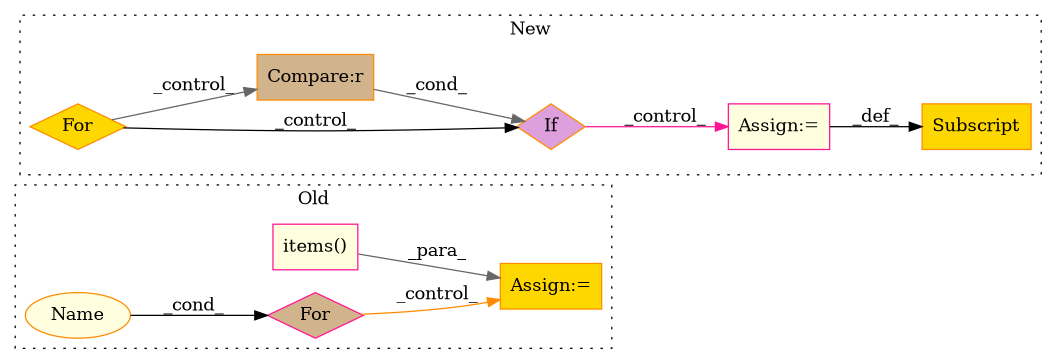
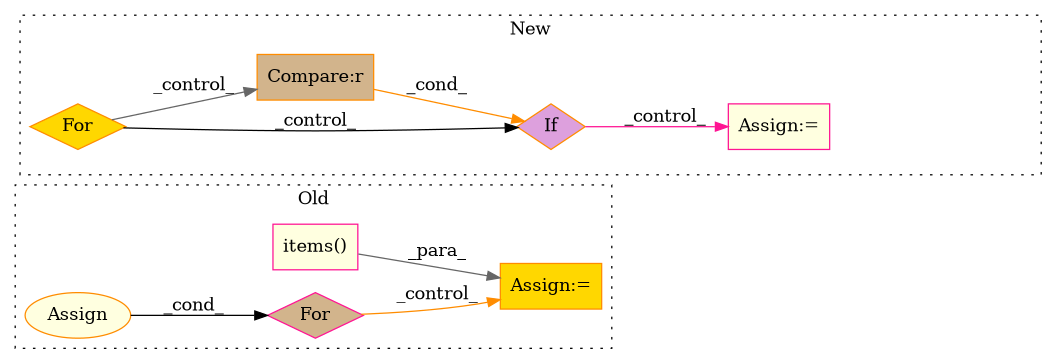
  digraph {
    rankdir=LR
    node [a=107 color=darkorange fillcolor=lightyellow l=3 shape=box style=filled]
    edge [color=black]
    n1 [a=75 color=deeppink l=21 label="items()" s=22657]
    n2 [color=deeppink fillcolor=tan l="4,14" label=For s="22639,22678" shape=diamond]
    n3 [a=68 fillcolor=gold label="Assign:=" s=22695]
-   n4 [a=87 l=5 label=Name s=22648 shape=ellipse]
+   n4 [a=87 l=5 label=Assign s=22648 shape=ellipse]
    n5 [a=96 fillcolor=plum label=If s=22769 shape=diamond]
    n6 [a=68 color=deeppink label="Assign:=" s=22916]
    n7 [a=40 fillcolor=tan l=19 label="Compare:r" s=22772]
    n8 [fillcolor=gold l="4,76" label=For s="22561,22595" shape=diamond]
-   n9 [a=63 fillcolor=gold l="22,0" label=Subscript s="22894,0"]
    subgraph cluster_1 {
      label=Old
      style=dotted
      n1
      n2
      n3
      n4
    }
    subgraph cluster_2 {
      label=New
      style=dotted
      n5
      n6
      n7
      n8
-     n9
    }
    n1 -> n3 [color=gray40 label=_para_]
    n2 -> n3 [color=darkorange label=_control_]
    n4 -> n2 [label=_cond_]
    n5 -> n6 [color=deeppink label=_control_]
-   n6 -> n9 [label=_def_]
-   n7 -> n5 [color=gray40 label=_cond_]
+   n7 -> n5 [color=darkorange label=_cond_]
    n8 -> n5 [label=_control_]
    n8 -> n7 [color=gray40 label=_control_]
  }
